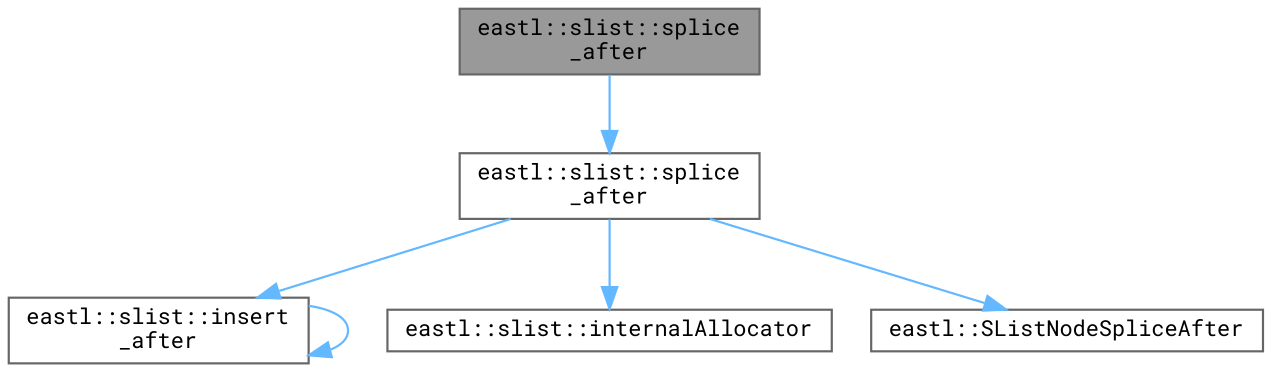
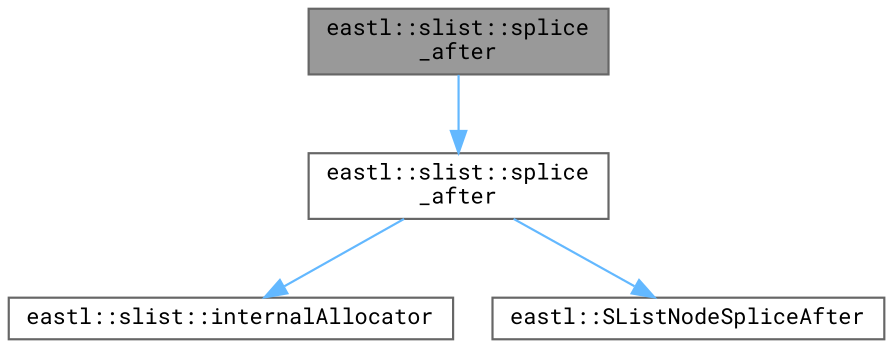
  digraph {
    rankdir=TB
    fontname="Roboto Mono"
    node [color=grey40 fillcolor=white fontname="Roboto Mono" fontsize=10 shape=box style=filled]
    edge [color=steelblue1 fontname="Roboto Mono" fontsize=10 labelfontname=Helvetica labelfontsize=10 style=solid]
    n1 [color=gray40 fillcolor=grey60 fontcolor=black height=0.2 label="eastl::slist::splice\l_after" width=0.4]
    n2 [height=0.2 label="eastl::slist::splice\l_after" width=0.4]
-   n3 [height=0.2 label="eastl::slist::insert\l_after" width=0.4]
    n4 [height=0.2 label="eastl::slist::internalAllocator" width=0.4]
    n5 [height=0.2 label="eastl::SListNodeSpliceAfter" width=0.4]
    n1 -> n2
-   n2 -> n3
    n2 -> n4
    n2 -> n5
-   n3 -> n3
  }
